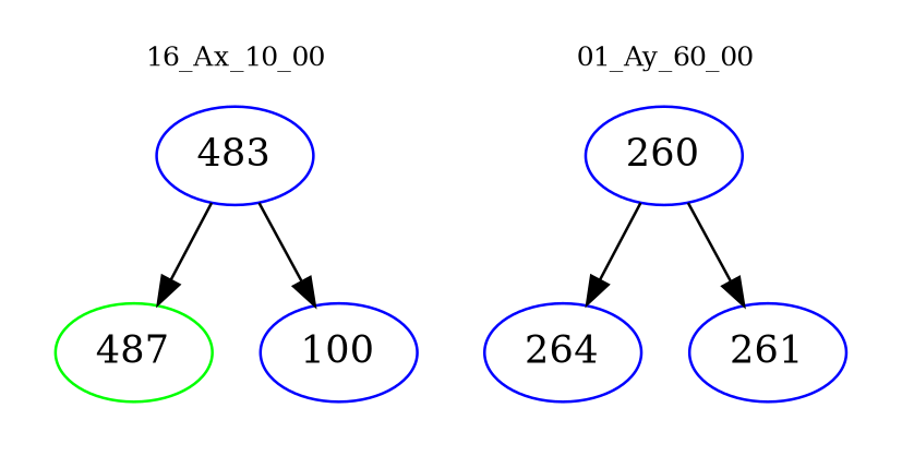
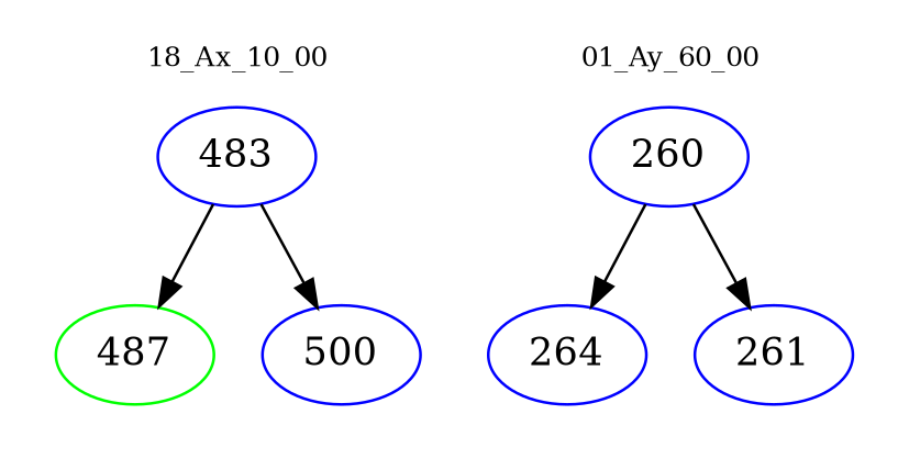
  digraph {
    fontname="DejaVu Serif"
    node [color=blue fontname="DejaVu Serif"]
    edge [color=black fontname="DejaVu Serif"]
    n1 [label=483]
    n2 [color=green label=487]
-   n3 [label=100]
+   n3 [label=500]
    n4 [label=260]
    n5 [label=264]
    n6 [label=261]
    subgraph cluster_1 {
      color=white
      fontsize=10
-     label="16_Ax_10_00"
+     label="18_Ax_10_00"
      n1
      n2
      n3
    }
    subgraph cluster_2 {
      color=white
      fontsize=10
      label="01_Ay_60_00"
      n4
      n5
      n6
    }
    n1 -> n2
    n1 -> n3
    n4 -> n5
    n4 -> n6
  }
